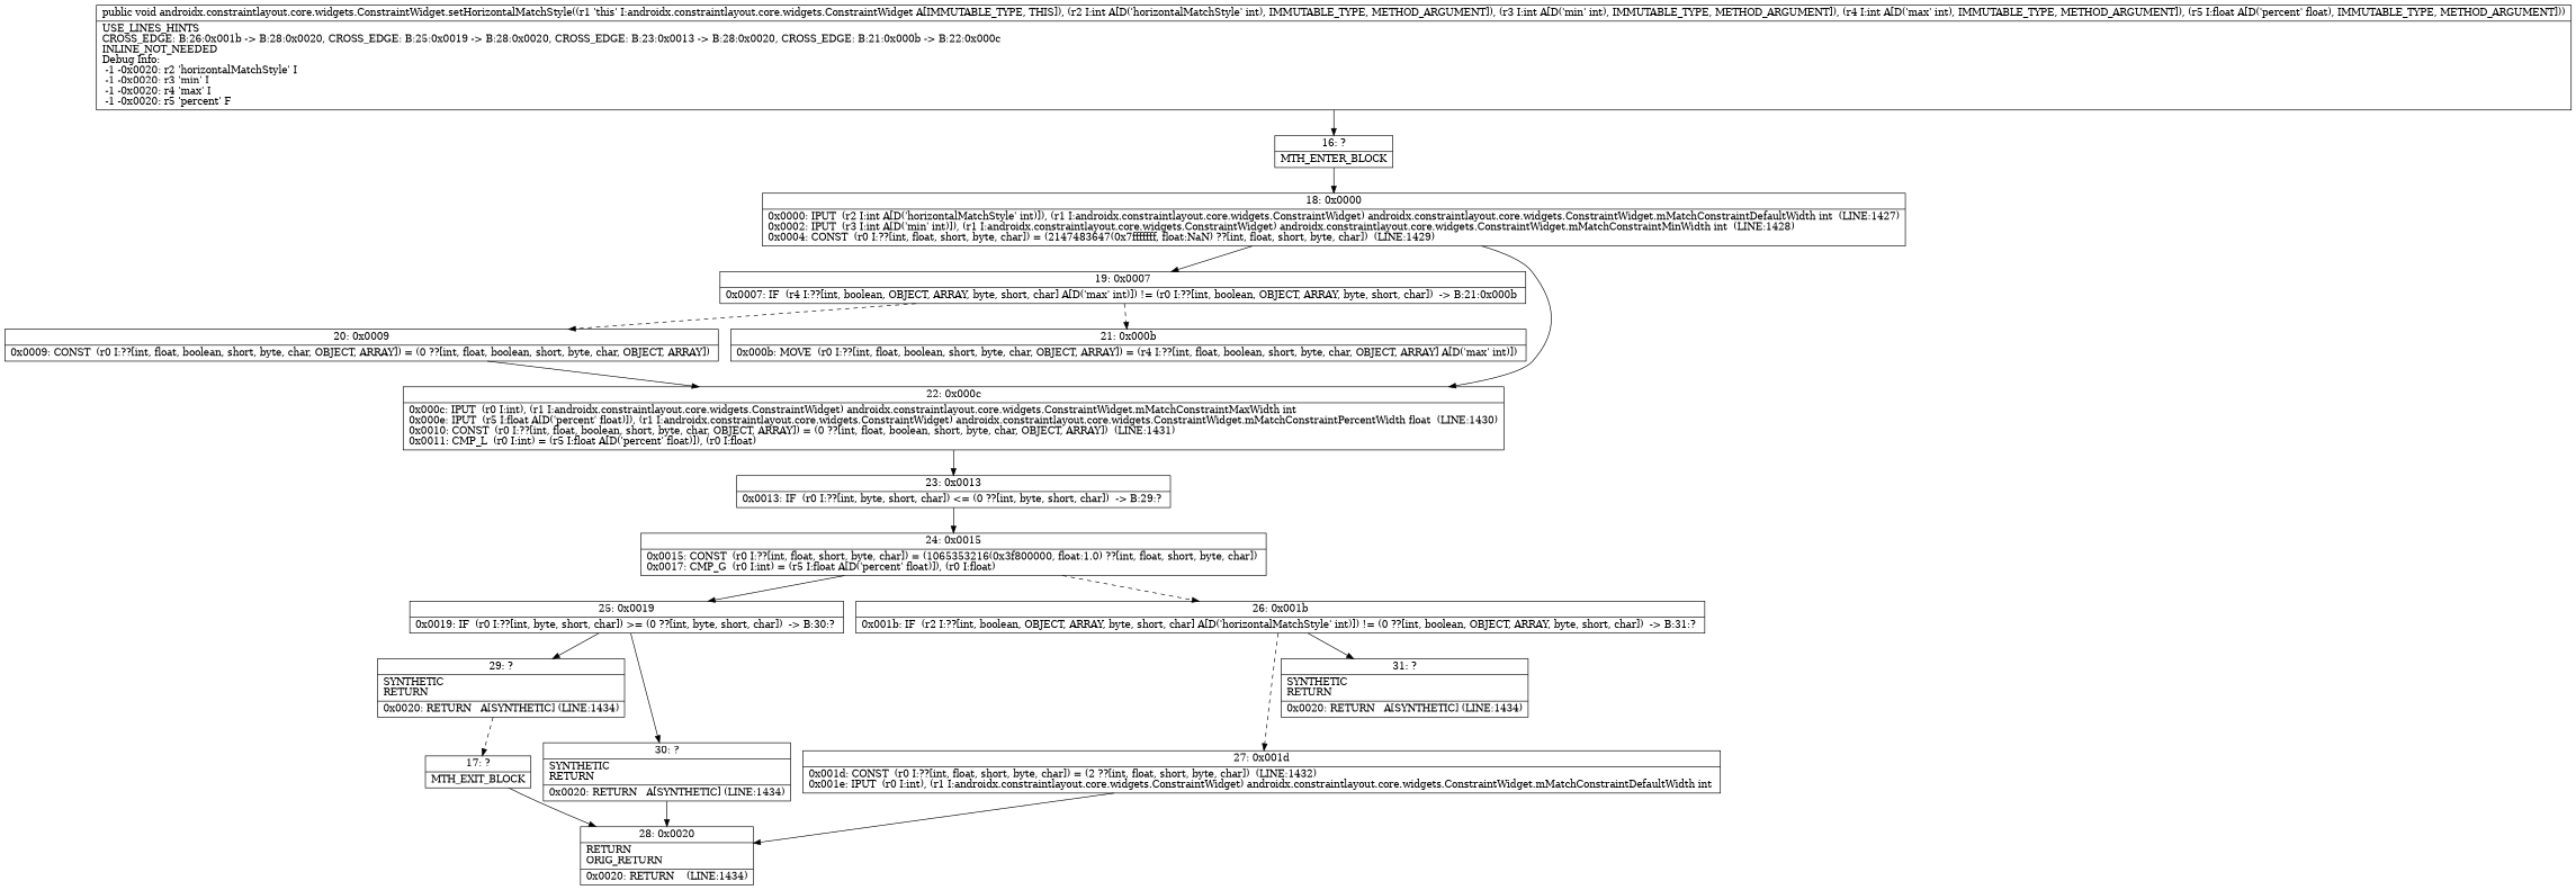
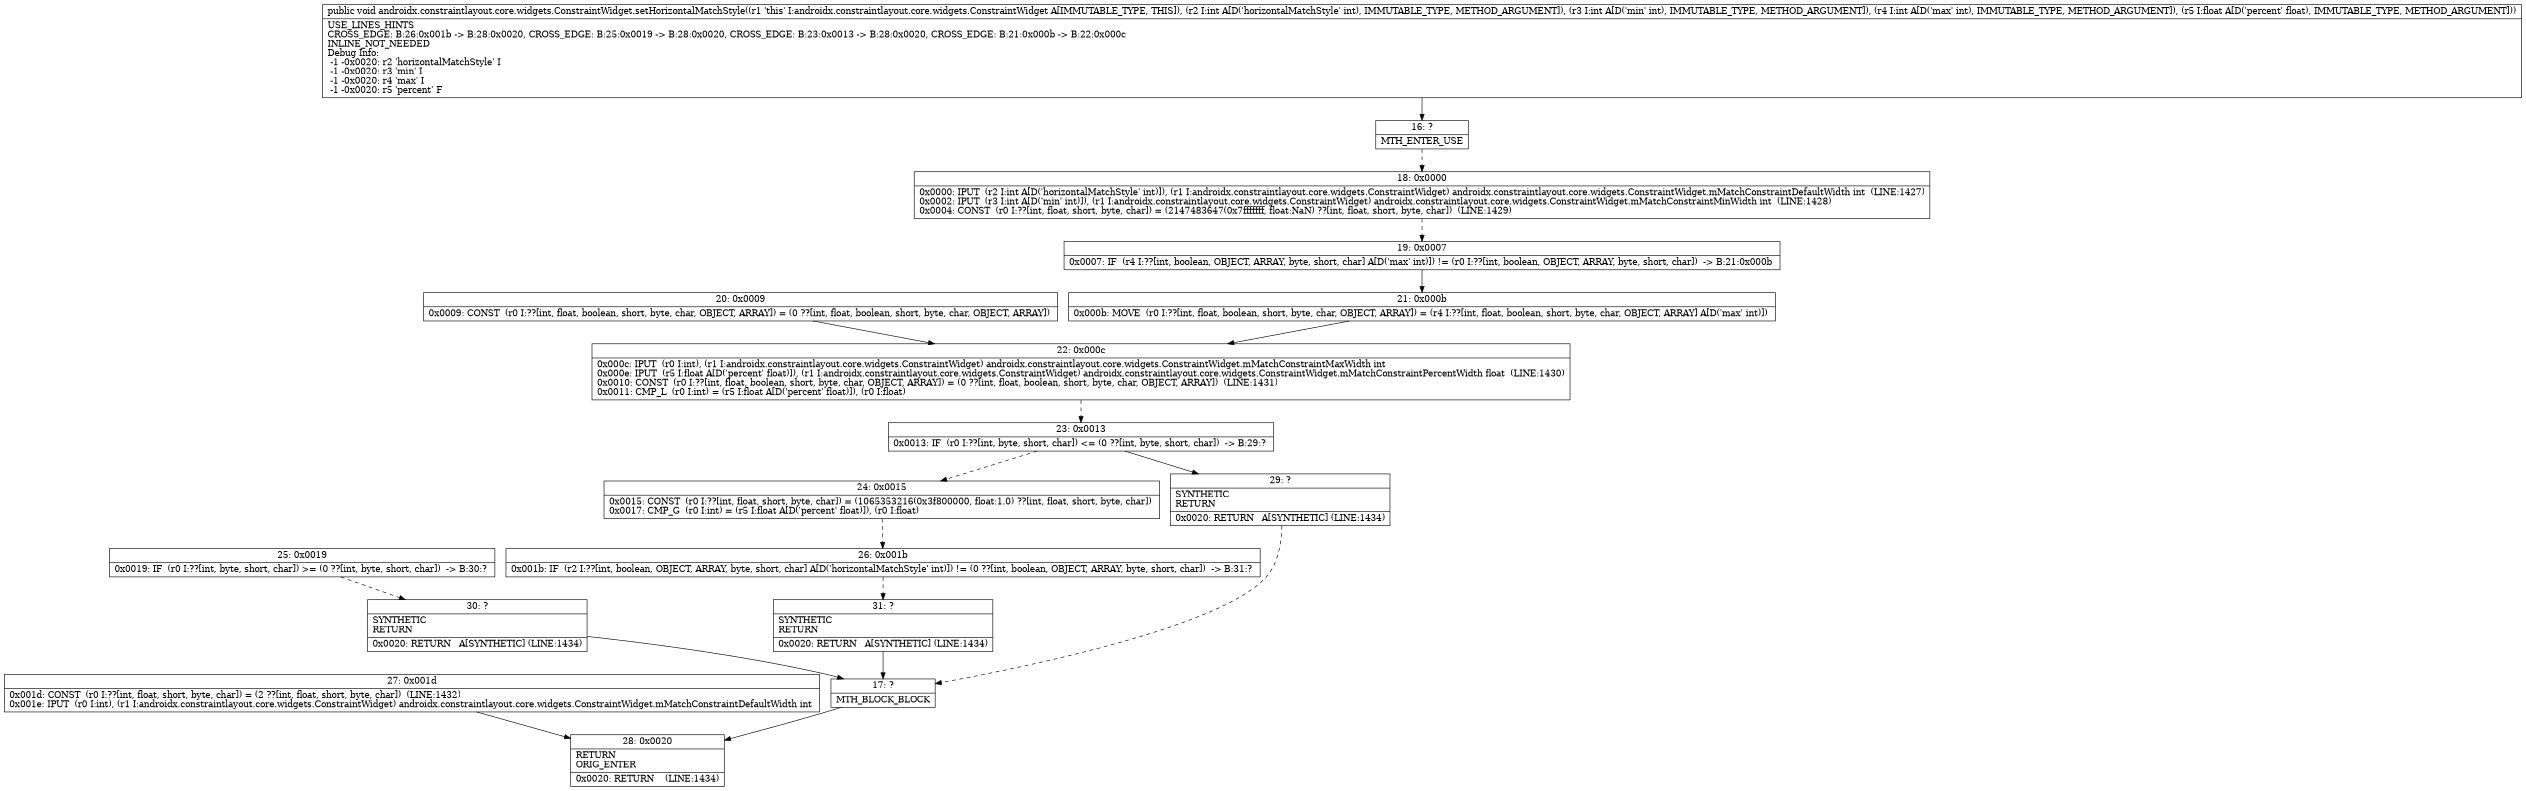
  digraph {
    node [shape=record]
-   n1 [label="{16\:\ ?|MTH_ENTER_BLOCK\l}"]
+   n1 [label="{16\:\ ?|MTH_ENTER_USE\l}"]
    n2 [label="{18\:\ 0x0000|0x0000: IPUT  (r2 I:int A[D('horizontalMatchStyle' int)]), (r1 I:androidx.constraintlayout.core.widgets.ConstraintWidget) androidx.constraintlayout.core.widgets.ConstraintWidget.mMatchConstraintDefaultWidth int  (LINE:1427)\l0x0002: IPUT  (r3 I:int A[D('min' int)]), (r1 I:androidx.constraintlayout.core.widgets.ConstraintWidget) androidx.constraintlayout.core.widgets.ConstraintWidget.mMatchConstraintMinWidth int  (LINE:1428)\l0x0004: CONST  (r0 I:??[int, float, short, byte, char]) = (2147483647(0x7fffffff, float:NaN) ??[int, float, short, byte, char])  (LINE:1429)\l}"]
    n3 [label="{19\:\ 0x0007|0x0007: IF  (r4 I:??[int, boolean, OBJECT, ARRAY, byte, short, char] A[D('max' int)]) != (r0 I:??[int, boolean, OBJECT, ARRAY, byte, short, char])  \-\> B:21:0x000b \l}"]
    n4 [label="{20\:\ 0x0009|0x0009: CONST  (r0 I:??[int, float, boolean, short, byte, char, OBJECT, ARRAY]) = (0 ??[int, float, boolean, short, byte, char, OBJECT, ARRAY]) \l}"]
    n5 [label="{21\:\ 0x000b|0x000b: MOVE  (r0 I:??[int, float, boolean, short, byte, char, OBJECT, ARRAY]) = (r4 I:??[int, float, boolean, short, byte, char, OBJECT, ARRAY] A[D('max' int)]) \l}"]
    n6 [label="{22\:\ 0x000c|0x000c: IPUT  (r0 I:int), (r1 I:androidx.constraintlayout.core.widgets.ConstraintWidget) androidx.constraintlayout.core.widgets.ConstraintWidget.mMatchConstraintMaxWidth int \l0x000e: IPUT  (r5 I:float A[D('percent' float)]), (r1 I:androidx.constraintlayout.core.widgets.ConstraintWidget) androidx.constraintlayout.core.widgets.ConstraintWidget.mMatchConstraintPercentWidth float  (LINE:1430)\l0x0010: CONST  (r0 I:??[int, float, boolean, short, byte, char, OBJECT, ARRAY]) = (0 ??[int, float, boolean, short, byte, char, OBJECT, ARRAY])  (LINE:1431)\l0x0011: CMP_L  (r0 I:int) = (r5 I:float A[D('percent' float)]), (r0 I:float) \l}"]
    n7 [label="{23\:\ 0x0013|0x0013: IF  (r0 I:??[int, byte, short, char]) \<= (0 ??[int, byte, short, char])  \-\> B:29:? \l}"]
    n8 [label="{24\:\ 0x0015|0x0015: CONST  (r0 I:??[int, float, short, byte, char]) = (1065353216(0x3f800000, float:1.0) ??[int, float, short, byte, char]) \l0x0017: CMP_G  (r0 I:int) = (r5 I:float A[D('percent' float)]), (r0 I:float) \l}"]
    n9 [label="{29\:\ ?|SYNTHETIC\lRETURN\l|0x0020: RETURN   A[SYNTHETIC] (LINE:1434)\l}"]
    n10 [label="{25\:\ 0x0019|0x0019: IF  (r0 I:??[int, byte, short, char]) \>= (0 ??[int, byte, short, char])  \-\> B:30:? \l}"]
    n11 [label="{26\:\ 0x001b|0x001b: IF  (r2 I:??[int, boolean, OBJECT, ARRAY, byte, short, char] A[D('horizontalMatchStyle' int)]) != (0 ??[int, boolean, OBJECT, ARRAY, byte, short, char])  \-\> B:31:? \l}"]
-   n12 [label="{17\:\ ?|MTH_EXIT_BLOCK\l}"]
+   n12 [label="{17\:\ ?|MTH_BLOCK_BLOCK\l}"]
    n13 [label="{30\:\ ?|SYNTHETIC\lRETURN\l|0x0020: RETURN   A[SYNTHETIC] (LINE:1434)\l}"]
    n14 [label="{27\:\ 0x001d|0x001d: CONST  (r0 I:??[int, float, short, byte, char]) = (2 ??[int, float, short, byte, char])  (LINE:1432)\l0x001e: IPUT  (r0 I:int), (r1 I:androidx.constraintlayout.core.widgets.ConstraintWidget) androidx.constraintlayout.core.widgets.ConstraintWidget.mMatchConstraintDefaultWidth int \l}"]
    n15 [label="{31\:\ ?|SYNTHETIC\lRETURN\l|0x0020: RETURN   A[SYNTHETIC] (LINE:1434)\l}"]
-   n16 [label="{28\:\ 0x0020|RETURN\lORIG_RETURN\l|0x0020: RETURN    (LINE:1434)\l}"]
+   n16 [label="{28\:\ 0x0020|RETURN\lORIG_ENTER\l|0x0020: RETURN    (LINE:1434)\l}"]
    n17 [label="{public void androidx.constraintlayout.core.widgets.ConstraintWidget.setHorizontalMatchStyle((r1 'this' I:androidx.constraintlayout.core.widgets.ConstraintWidget A[IMMUTABLE_TYPE, THIS]), (r2 I:int A[D('horizontalMatchStyle' int), IMMUTABLE_TYPE, METHOD_ARGUMENT]), (r3 I:int A[D('min' int), IMMUTABLE_TYPE, METHOD_ARGUMENT]), (r4 I:int A[D('max' int), IMMUTABLE_TYPE, METHOD_ARGUMENT]), (r5 I:float A[D('percent' float), IMMUTABLE_TYPE, METHOD_ARGUMENT]))  | USE_LINES_HINTS\lCROSS_EDGE: B:26:0x001b \-\> B:28:0x0020, CROSS_EDGE: B:25:0x0019 \-\> B:28:0x0020, CROSS_EDGE: B:23:0x0013 \-\> B:28:0x0020, CROSS_EDGE: B:21:0x000b \-\> B:22:0x000c\lINLINE_NOT_NEEDED\lDebug Info:\l  \-1 \-0x0020: r2 'horizontalMatchStyle' I\l  \-1 \-0x0020: r3 'min' I\l  \-1 \-0x0020: r4 'max' I\l  \-1 \-0x0020: r5 'percent' F\l}"]
-   n1 -> n2
-   n2 -> n3
-   n3 -> n4 [style=dashed]
-   n3 -> n5 [style=dashed]
+   n1 -> n2 [style=dashed]
+   n2 -> n3 [style=dashed]
+   n3 -> n5
    n4 -> n6
-   n2 -> n6
-   n6 -> n7
-   n7 -> n8 [style=solid]
-   n10 -> n9
-   n8 -> n10
+   n5 -> n6
+   n6 -> n7 [style=dashed]
+   n7 -> n8 [style=dashed]
+   n7 -> n9
    n8 -> n11 [style=dashed]
    n9 -> n12 [style=dashed]
-   n10 -> n13
-   n11 -> n14 [style=dashed]
-   n11 -> n15
+   n10 -> n13 [style=dashed]
+   n11 -> n15 [style=dashed]
    n12 -> n16
-   n13 -> n16
+   n13 -> n12
    n14 -> n16
+   n15 -> n12
    n17 -> n1
  }
